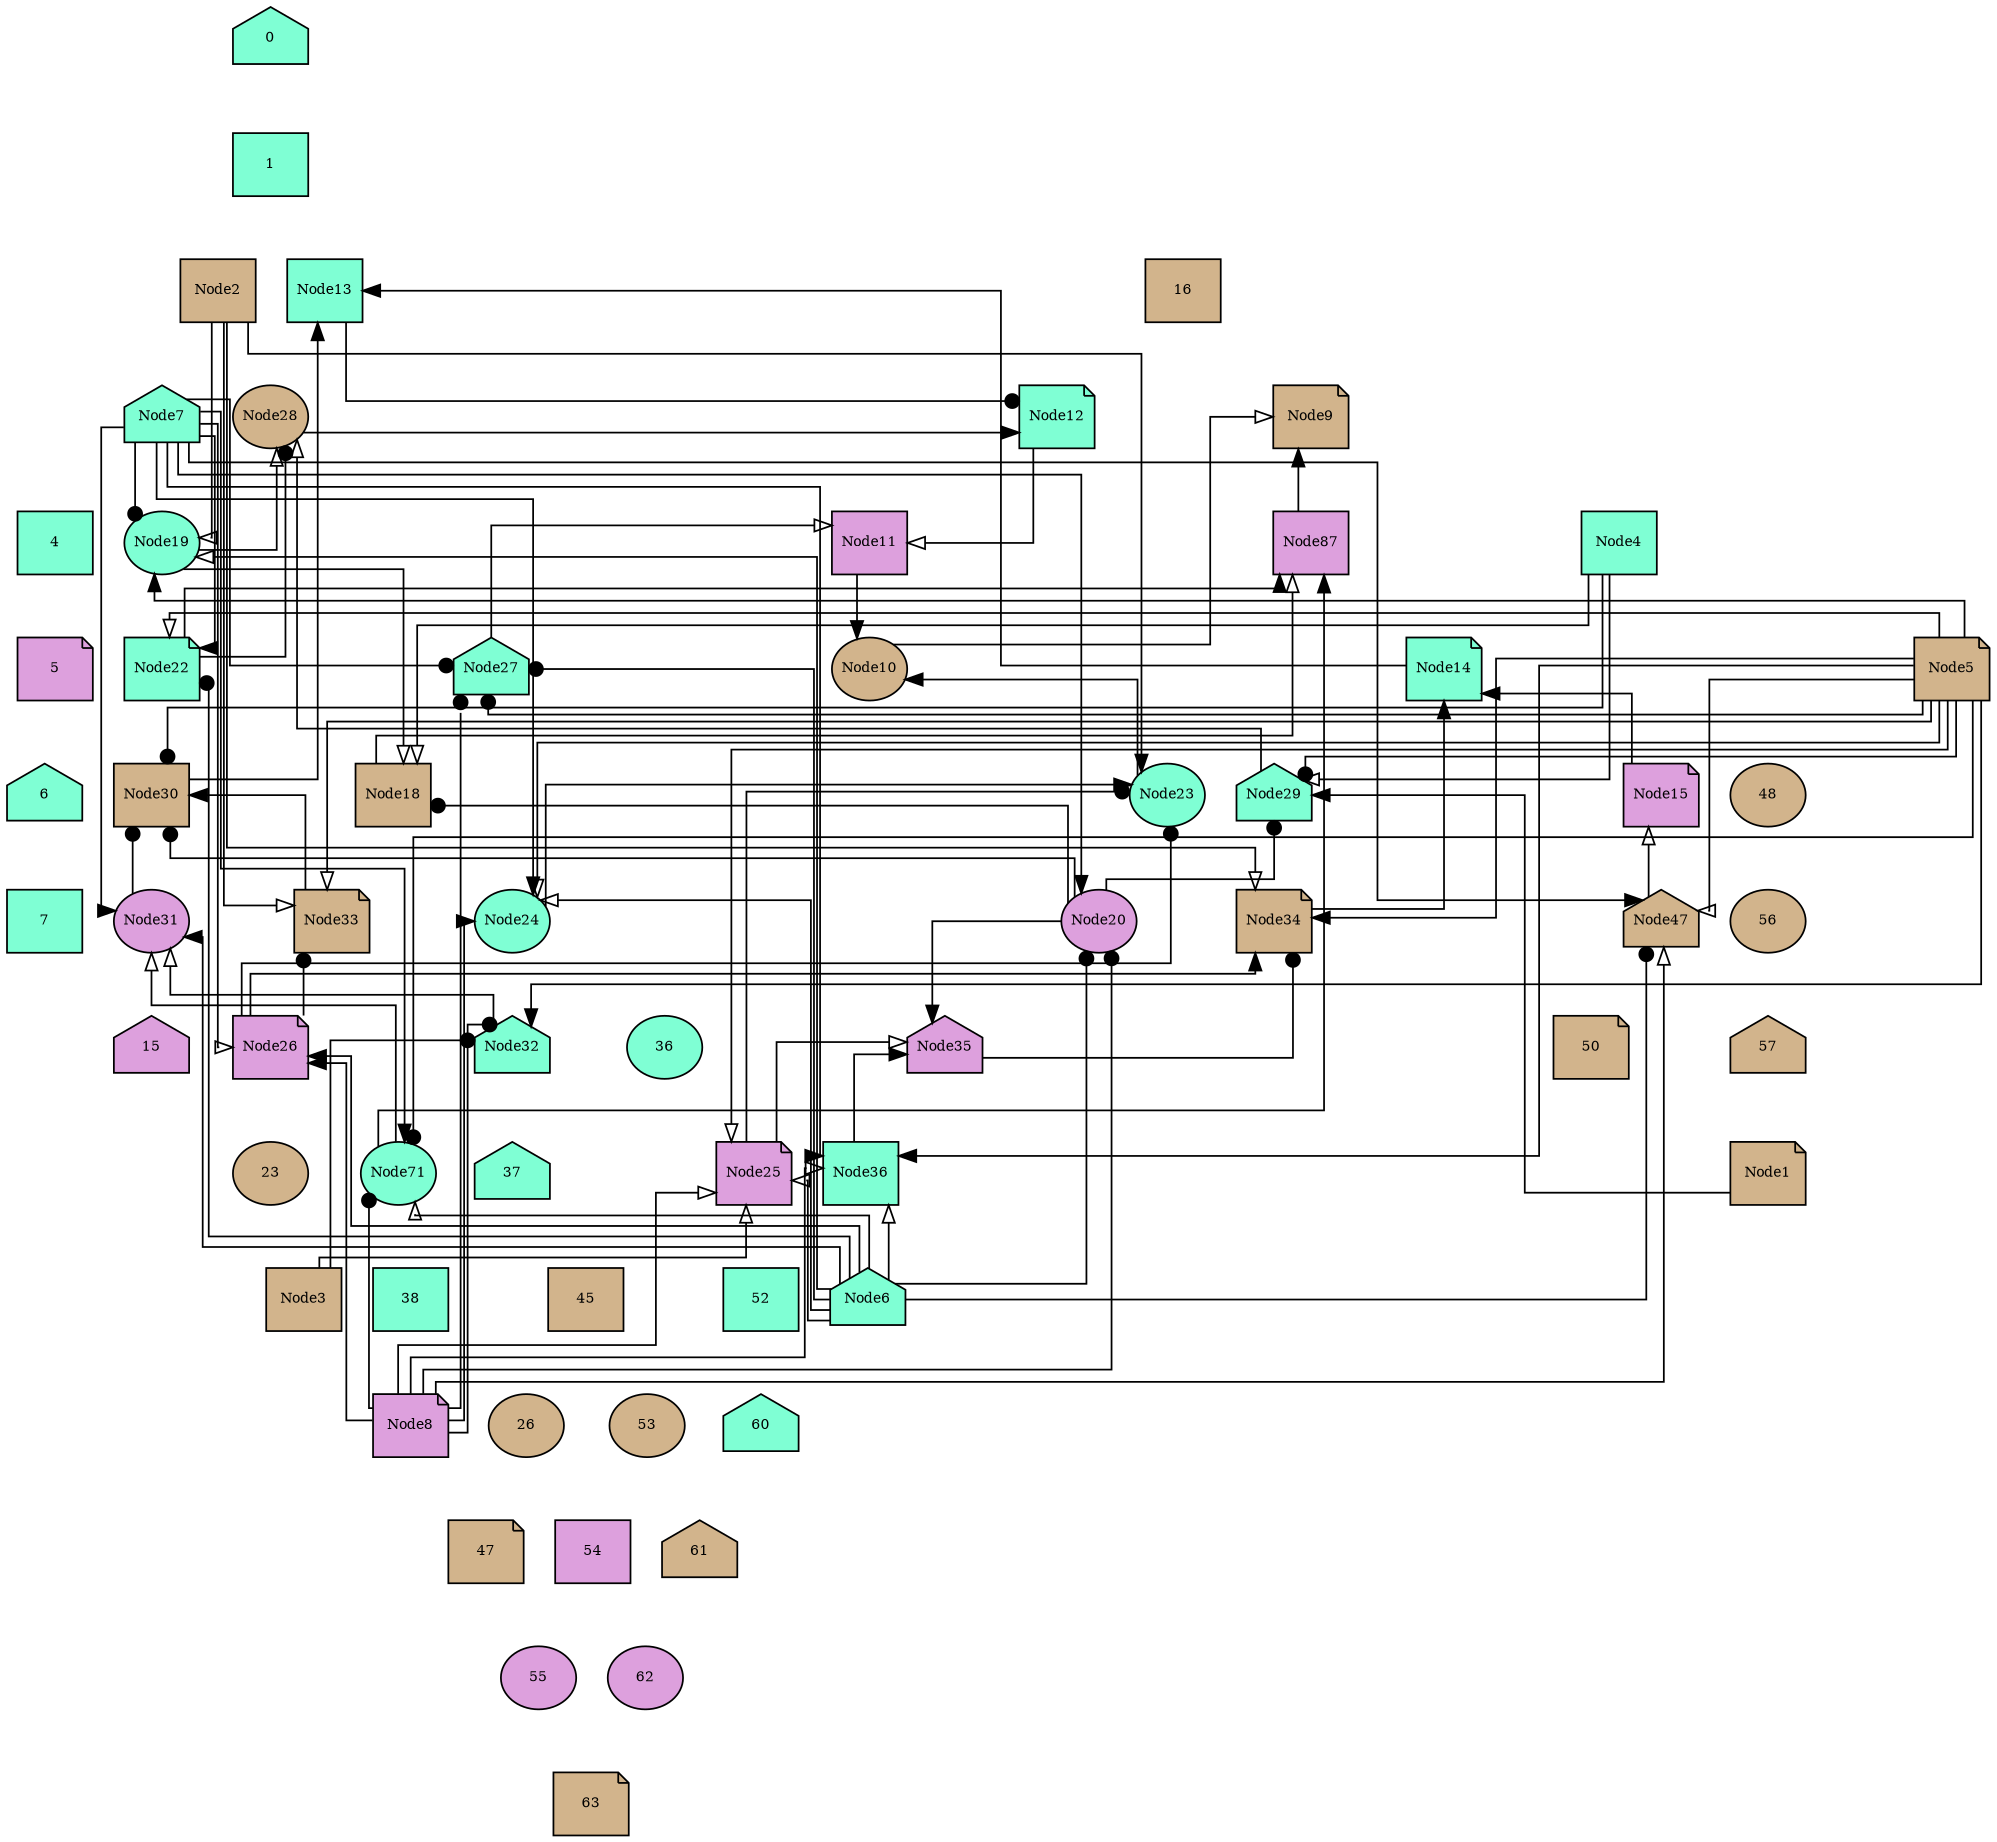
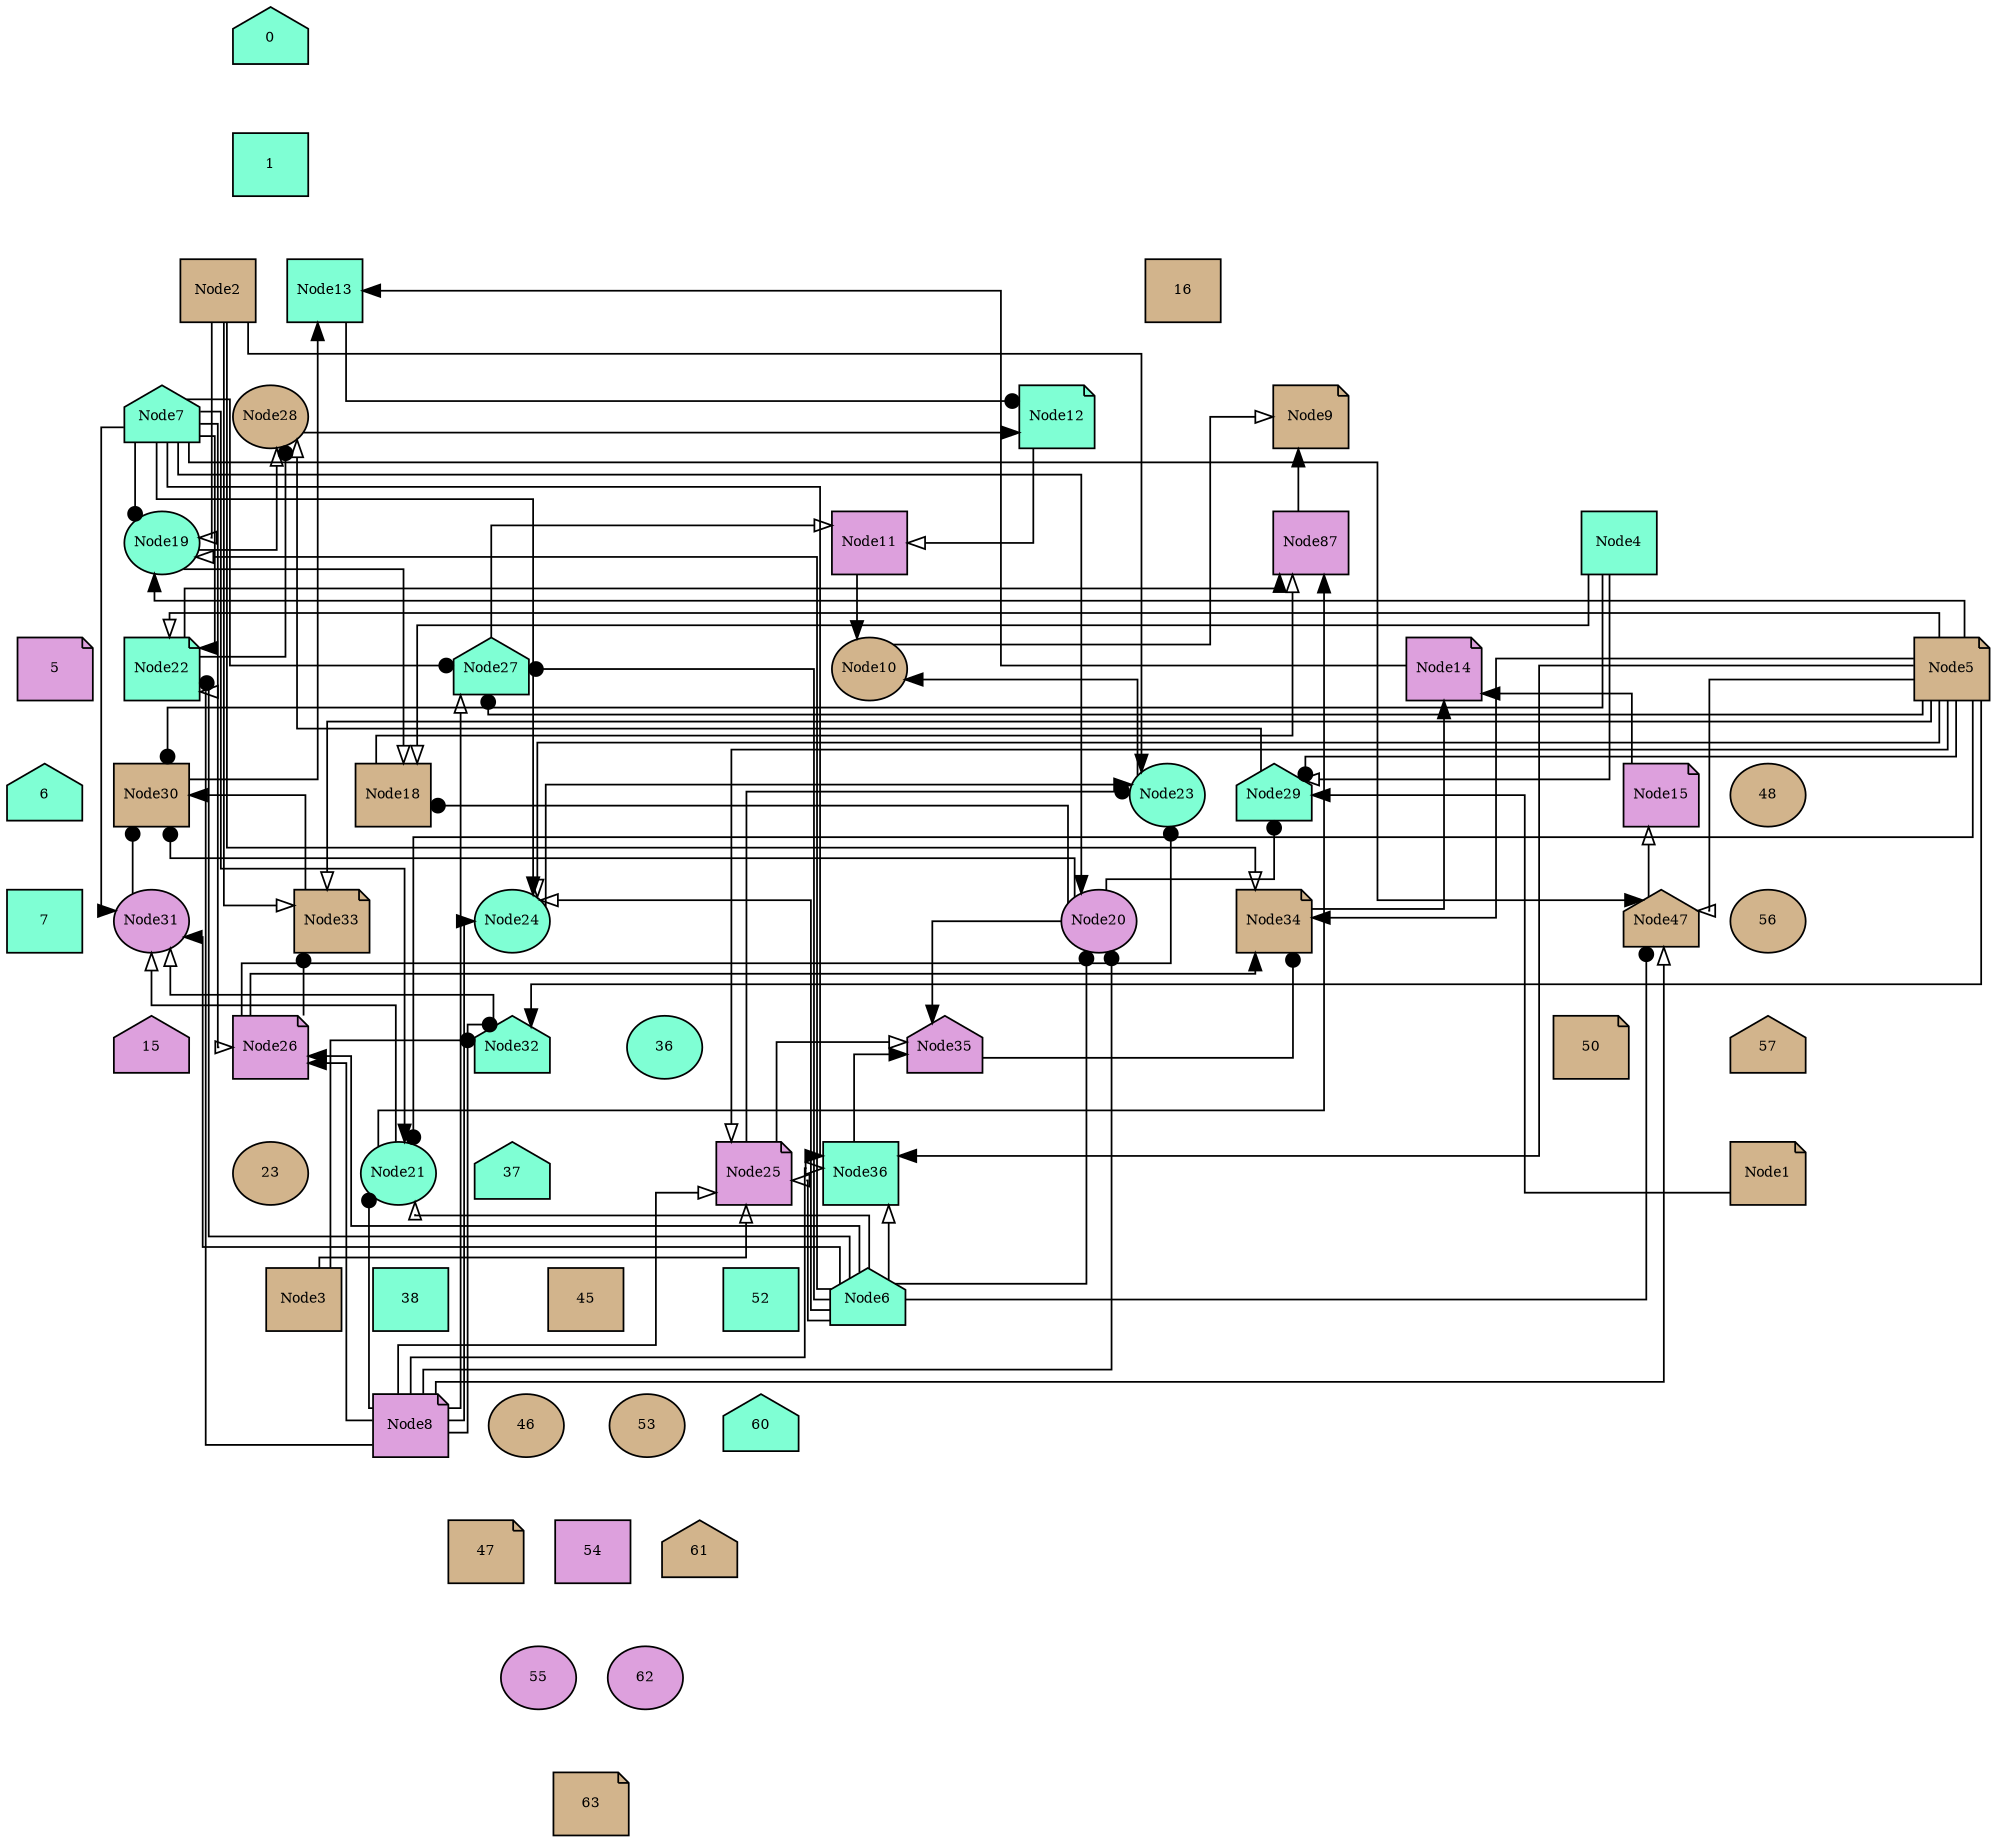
  digraph {
    rank=same
    rankdir=TB
    splines=ortho
    node [fillcolor=aquamarine fixedsize=true fontsize=8 shape=box style=filled]
    edge [constraint=true style=invis]
    n1 [label=0 shape=house width=0.6]
    n2 [label=1 width=0.6]
    n3 [fillcolor=tan label=Node2 width=0.6]
    n4 [label=Node13 width=0.6]
    n5 [label=Node7 shape=house width=0.6]
    n6 [fillcolor=tan label=Node28 shape=ellipse width=0.6]
    n7 [label=Node19 shape=ellipse width=0.6]
    n8 [fillcolor=tan label=Node33 shape=note width=0.6]
    n9 [label=Node23 shape=ellipse width=0.6]
    n10 [fillcolor=tan label=Node34 shape=note width=0.6]
    n11 [label=Node12 shape=note width=0.6]
-   n12 [label=4 width=0.6]
    n13 [label=Node22 shape=note width=0.6]
    n14 [fillcolor=plum label=Node31 shape=ellipse width=0.6]
    n15 [label=Node27 shape=house width=0.6]
    n16 [fillcolor=plum label=Node26 shape=note width=0.6]
    n17 [label=Node24 shape=ellipse width=0.6]
-   n18 [label=Node71 shape=ellipse width=0.6]
+   n18 [label=Node21 shape=ellipse width=0.6]
    n19 [fillcolor=plum label=Node20 shape=ellipse width=0.6]
    n20 [fillcolor=tan label=Node47 shape=house width=0.6]
    n21 [label=Node36 width=0.6]
    n22 [fillcolor=plum label=Node11 width=0.6]
    n23 [fillcolor=tan label=Node18 width=0.6]
    n24 [fillcolor=tan label=Node30 width=0.6]
    n25 [label=Node32 shape=house width=0.6]
    n26 [fillcolor=tan label=Node10 shape=ellipse width=0.6]
-   n27 [label=Node14 shape=note width=0.6]
+   n27 [fillcolor=plum label=Node14 shape=note width=0.6]
    n28 [fillcolor=plum label=Node35 shape=house width=0.6]
    n29 [fillcolor=tan label=50 shape=note width=0.6]
    n30 [fillcolor=plum label=5 shape=note width=0.6]
    n31 [fillcolor=plum label=Node87 width=0.6]
    n32 [fillcolor=plum label=15 shape=house width=0.6]
    n33 [fillcolor=tan label=23 shape=ellipse width=0.6]
    n34 [label=36 shape=ellipse width=0.6]
    n35 [fillcolor=tan label=Node3 width=0.6]
    n36 [label=38 width=0.6]
    n37 [label=Node29 shape=house width=0.6]
    n38 [fillcolor=plum label=Node15 shape=note width=0.6]
    n39 [fillcolor=tan label=57 shape=house width=0.6]
    n40 [label=52 width=0.6]
    n41 [label=Node6 shape=house width=0.6]
    n42 [label=6 shape=house width=0.6]
    n43 [label=7 width=0.6]
    n44 [fillcolor=tan label=16 width=0.6]
    n45 [fillcolor=tan label=Node9 shape=note width=0.6]
    n46 [label=Node4 width=0.6]
    n47 [label=37 shape=house width=0.6]
    n48 [fillcolor=plum label=Node8 shape=note width=0.6]
    n49 [fillcolor=plum label=Node25 shape=note width=0.6]
    n50 [fillcolor=tan label=Node5 shape=note width=0.6]
    n51 [fillcolor=tan label=45 width=0.6]
-   n52 [fillcolor=tan label=26 shape=ellipse width=0.6]
+   n52 [fillcolor=tan label=46 shape=ellipse width=0.6]
    n53 [fillcolor=tan label=47 shape=note width=0.6]
    n54 [fillcolor=tan label=48 shape=ellipse width=0.6]
    n55 [fillcolor=tan label=53 shape=ellipse width=0.6]
    n56 [fillcolor=plum label=54 width=0.6]
    n57 [fillcolor=plum label=55 shape=ellipse width=0.6]
    n58 [fillcolor=tan label=56 shape=ellipse width=0.6]
    n59 [fillcolor=tan label=Node1 shape=note width=0.6]
    n60 [label=60 shape=house width=0.6]
    n61 [fillcolor=tan label=61 shape=house width=0.6]
    n62 [fillcolor=plum label=62 shape=ellipse width=0.6]
    n63 [fillcolor=tan label=63 shape=note width=0.6]
    n1 -> n2
    n2 -> n3
    n2 -> n4
    n3 -> n5
    n3 -> n6
    n3 -> n7 [arrowhead=onormal constraint=false style=vis]
    n3 -> n8 [arrowhead=onormal constraint=false style=vis]
    n3 -> n9 [arrowhead=normal constraint=false style=vis]
    n3 -> n10 [arrowhead=onormal constraint=false style=vis]
    n4 -> n6
    n4 -> n11 [arrowhead=dot constraint=false style=vis]
    n4 -> n11
    n5 -> n7 [arrowhead=dot constraint=false style=vis]
    n5 -> n7
-   n5 -> n12
    n5 -> n13 [arrowhead=normal constraint=false style=vis]
    n5 -> n14 [arrowhead=normal constraint=false style=vis]
    n5 -> n15 [arrowhead=dot constraint=false style=vis]
    n5 -> n16 [arrowhead=onormal constraint=false style=vis]
    n5 -> n17 [arrowhead=normal constraint=false style=vis]
    n5 -> n18 [arrowhead=normal constraint=false style=vis]
    n5 -> n19 [arrowhead=normal constraint=false style=vis]
    n5 -> n20 [arrowhead=normal constraint=false style=vis]
    n5 -> n21 [arrowhead=normal constraint=false style=vis]
    n6 -> n7
    n6 -> n11 [arrowhead=normal constraint=false style=vis]
    n6 -> n22
    n7 -> n6 [arrowhead=onormal constraint=false style=vis]
    n7 -> n13
    n7 -> n15
    n7 -> n23 [arrowhead=onormal constraint=false style=vis]
    n8 -> n16
    n8 -> n24 [arrowhead=normal constraint=false style=vis]
    n8 -> n25
    n9 -> n17
    n9 -> n19
    n9 -> n26 [arrowhead=normal constraint=false style=vis]
    n10 -> n27 [arrowhead=normal constraint=false style=vis]
    n10 -> n28
    n10 -> n29
    n11 -> n22 [arrowhead=onormal constraint=false style=vis]
    n11 -> n22
    n11 -> n31
-   n12 -> n13
-   n12 -> n30
    n13 -> n6 [arrowhead=dot constraint=false style=vis]
    n13 -> n23
    n13 -> n24
    n13 -> n31 [arrowhead=normal constraint=false style=vis]
    n14 -> n16
    n14 -> n24 [arrowhead=dot constraint=false style=vis]
    n14 -> n32
    n15 -> n9
    n15 -> n22 [arrowhead=onormal constraint=false style=vis]
    n15 -> n23
    n16 -> n8 [arrowhead=dot constraint=false style=vis]
    n16 -> n9 [arrowhead=dot constraint=false style=vis]
    n16 -> n10 [arrowhead=normal constraint=false style=vis]
    n16 -> n18
    n16 -> n33
    n17 -> n9 [arrowhead=normal constraint=false style=vis]
    n17 -> n25
    n17 -> n34
    n18 -> n14 [arrowhead=onormal constraint=false style=vis]
    n18 -> n31 [arrowhead=normal constraint=false style=vis]
    n18 -> n35
    n18 -> n36
    n19 -> n23 [arrowhead=dot constraint=false style=vis]
    n19 -> n24 [arrowhead=dot constraint=false style=vis]
    n19 -> n28 [arrowhead=normal constraint=false style=vis]
    n19 -> n28
    n19 -> n34
    n19 -> n37 [arrowhead=dot constraint=false style=vis]
    n20 -> n29
    n20 -> n38 [arrowhead=onormal constraint=false style=vis]
    n20 -> n39
    n21 -> n28 [arrowhead=normal constraint=false style=vis]
    n21 -> n40
    n21 -> n41
    n22 -> n15
    n22 -> n26 [arrowhead=normal constraint=false style=vis]
    n22 -> n26
    n23 -> n8
    n23 -> n17
    n23 -> n31 [arrowhead=onormal constraint=false style=vis]
    n24 -> n4 [arrowhead=normal constraint=false style=vis]
    n24 -> n8
    n24 -> n14
    n25 -> n14 [arrowhead=onormal constraint=false style=vis]
    n25 -> n18
    n25 -> n47
    n26 -> n9
    n26 -> n37
    n26 -> n45 [arrowhead=onormal constraint=false style=vis]
    n27 -> n4 [arrowhead=normal constraint=false style=vis]
    n27 -> n37
    n27 -> n38
    n28 -> n10 [arrowhead=dot constraint=false style=vis]
    n28 -> n21
    n28 -> n49
    n29 -> n21
    n29 -> n59
    n30 -> n24
    n30 -> n42
    n31 -> n26
    n31 -> n27
    n31 -> n45 [arrowhead=normal constraint=false style=vis]
    n32 -> n33
    n33 -> n35
    n34 -> n47
    n34 -> n49
    n35 -> n25 [arrowhead=dot constraint=false style=vis]
    n35 -> n48
    n35 -> n49 [arrowhead=onormal constraint=false style=vis]
    n36 -> n48
    n36 -> n52
    n37 -> n6 [arrowhead=onormal constraint=false style=vis]
    n37 -> n10
    n37 -> n19
    n38 -> n10
    n38 -> n20
    n38 -> n27 [arrowhead=normal constraint=false style=vis]
    n39 -> n59
    n40 -> n55
    n40 -> n60
    n41 -> n7 [arrowhead=onormal constraint=false style=vis]
    n41 -> n13 [arrowhead=dot constraint=false style=vis]
    n41 -> n14 [arrowhead=normal constraint=false style=vis]
    n41 -> n15 [arrowhead=dot constraint=false style=vis]
    n41 -> n16 [arrowhead=normal constraint=false style=vis]
    n41 -> n17 [arrowhead=onormal constraint=false style=vis]
    n41 -> n18 [arrowhead=onormal constraint=false style=vis]
    n41 -> n19 [arrowhead=dot constraint=false style=vis]
    n41 -> n20 [arrowhead=dot constraint=false style=vis]
    n41 -> n21 [arrowhead=onormal constraint=false style=vis]
    n41 -> n49 [arrowhead=onormal constraint=false style=vis]
    n41 -> n60
    n42 -> n14
    n42 -> n43
    n43 -> n32
    n44 -> n11
    n44 -> n45
    n45 -> n31
    n45 -> n46
    n46 -> n23 [arrowhead=onormal constraint=false style=vis]
    n46 -> n24 [arrowhead=dot constraint=false style=vis]
    n46 -> n27
    n46 -> n37 [arrowhead=onormal constraint=false style=vis]
    n46 -> n50
    n47 -> n36
    n47 -> n51
-   n48 -> n15 [arrowhead=dot constraint=false style=vis]
+   n48 -> n13 [arrowhead=onormal constraint=false style=vis]
+   n48 -> n15 [arrowhead=onormal constraint=false style=vis]
    n48 -> n16 [arrowhead=normal constraint=false style=vis]
    n48 -> n17 [arrowhead=normal constraint=false style=vis]
    n48 -> n18 [arrowhead=dot constraint=false style=vis]
    n48 -> n19 [arrowhead=dot constraint=false style=vis]
    n48 -> n20 [arrowhead=onormal constraint=false style=vis]
    n48 -> n21 [arrowhead=onormal constraint=false style=vis]
    n48 -> n25 [arrowhead=dot constraint=false style=vis]
    n48 -> n49 [arrowhead=onormal constraint=false style=vis]
    n48 -> n53
    n49 -> n9 [arrowhead=dot constraint=false style=vis]
    n49 -> n28 [arrowhead=onormal constraint=false style=vis]
    n49 -> n40
    n49 -> n51
    n50 -> n7 [arrowhead=normal constraint=false style=vis]
    n50 -> n8 [arrowhead=onormal constraint=false style=vis]
    n50 -> n10 [arrowhead=normal constraint=false style=vis]
    n50 -> n13 [arrowhead=onormal constraint=false style=vis]
    n50 -> n15 [arrowhead=dot constraint=false style=vis]
    n50 -> n17 [arrowhead=onormal constraint=false style=vis]
    n50 -> n18 [arrowhead=dot constraint=false style=vis]
    n50 -> n20 [arrowhead=onormal constraint=false style=vis]
    n50 -> n21 [arrowhead=normal constraint=false style=vis]
    n50 -> n25 [arrowhead=normal constraint=false style=vis]
    n50 -> n37 [arrowhead=dot constraint=false style=vis]
    n50 -> n38
    n50 -> n49 [arrowhead=onormal constraint=false style=vis]
    n50 -> n54
    n51 -> n52
    n51 -> n55
    n52 -> n53
    n52 -> n56
    n53 -> n57
    n54 -> n20
    n54 -> n58
    n55 -> n56
    n55 -> n61
    n56 -> n57
    n56 -> n62
    n57 -> n63
    n58 -> n39
    n59 -> n37 [arrowhead=normal constraint=false style=vis]
    n59 -> n41
    n60 -> n61
    n61 -> n62
    n62 -> n63
  }
